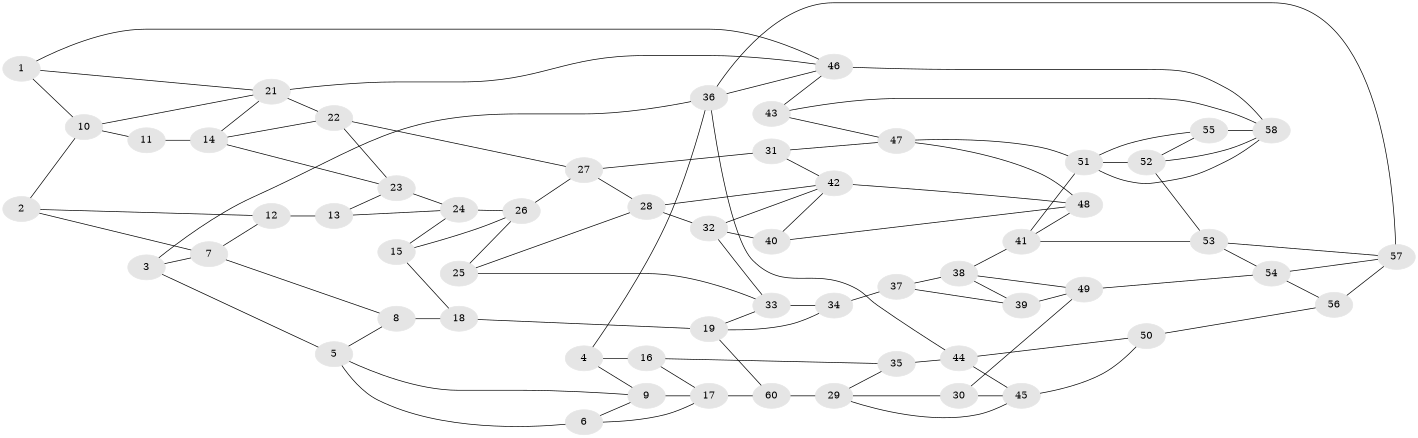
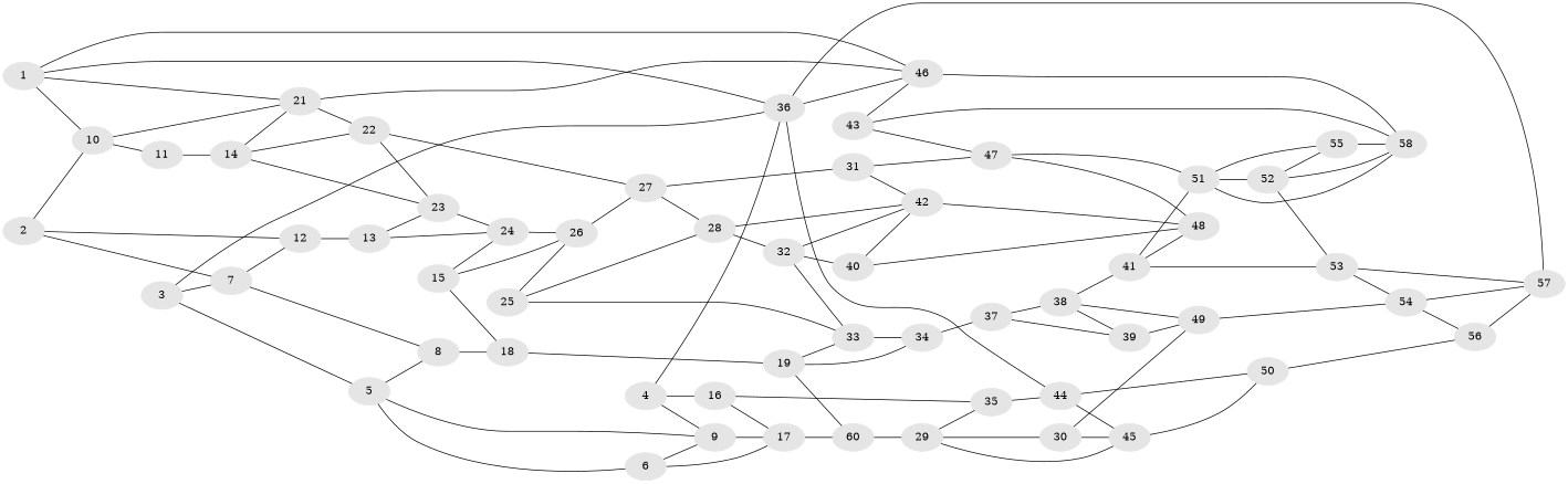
  graph {
    rankdir=LR
    node [color=gray90 style=filled]
    edge [weight=1.0]
    1
    10
    21
    36
    46
    11
    22
    44
    57
    58
    2
    7
    12
    8
    13
    3
    5
    9
    6
    4
    16
    17
    35
    18
    n25 [label=60]
    19
    14
    23
    24
    26
    27
    15
    29
    33
    34
    37
    30
    45
    28
    31
    25
    32
    42
    47
    40
    48
    49
    50
    54
    51
    38
    39
    41
    53
    52
    55
    43
    56
    1 -- 10
    1 -- 21
+   1 -- 36
    1 -- 46
    10 -- 21
    10 -- 11
    21 -- 46
    21 -- 22
    36 -- 46
    36 -- 44
    36 -- 57
    46 -- 58
    11 -- 14
    22 -- 23
    22 -- 27
    44 -- 45
    44 -- 50
    2 -- 10
    2 -- 7
    2 -- 12
    7 -- 12
    7 -- 8
    12 -- 13
    8 -- 18 [weight=2.0]
    13 -- 23
    13 -- 24
    3 -- 36
    3 -- 7
    3 -- 5
    5 -- 8
    5 -- 9
    5 -- 6
    9 -- 17
    6 -- 9
    6 -- 17
    4 -- 36
    4 -- 9
    4 -- 16
    16 -- 17
    16 -- 35 [weight=2.0]
    17 -- n25
    35 -- 44
    18 -- 19
    n25 -- 29
    19 -- n25
    19 -- 33
    19 -- 34
    14 -- 21
    14 -- 22
    14 -- 23
    23 -- 24
    24 -- 26
    26 -- 27
    27 -- 28
    27 -- 31
    15 -- 18
    15 -- 24
    15 -- 26
    29 -- 35
    29 -- 30
    29 -- 45
    33 -- 34
    34 -- 37 [weight=2.0]
    37 -- 38
    37 -- 39 [weight=2.0]
    30 -- 45
    30 -- 49
    45 -- 50
    28 -- 32
    28 -- 42
    31 -- 42 [weight=2.0]
    31 -- 47
    25 -- 26
    25 -- 33
    25 -- 28
    32 -- 33
    32 -- 42
    32 -- 40
    42 -- 48
    47 -- 48
    47 -- 51
    40 -- 42
    40 -- 48
    49 -- 54
    50 -- 56 [weight=2.0]
    54 -- 57
    54 -- 56
    51 -- 58
    51 -- 52
    51 -- 55
    38 -- 49
    38 -- 39
    38 -- 41
    39 -- 49
    41 -- 48
    41 -- 51
    41 -- 53
    53 -- 57
    53 -- 54
    52 -- 58
    52 -- 53
    52 -- 55
    55 -- 58
    43 -- 46
    43 -- 58
    43 -- 47
    56 -- 57
  }
